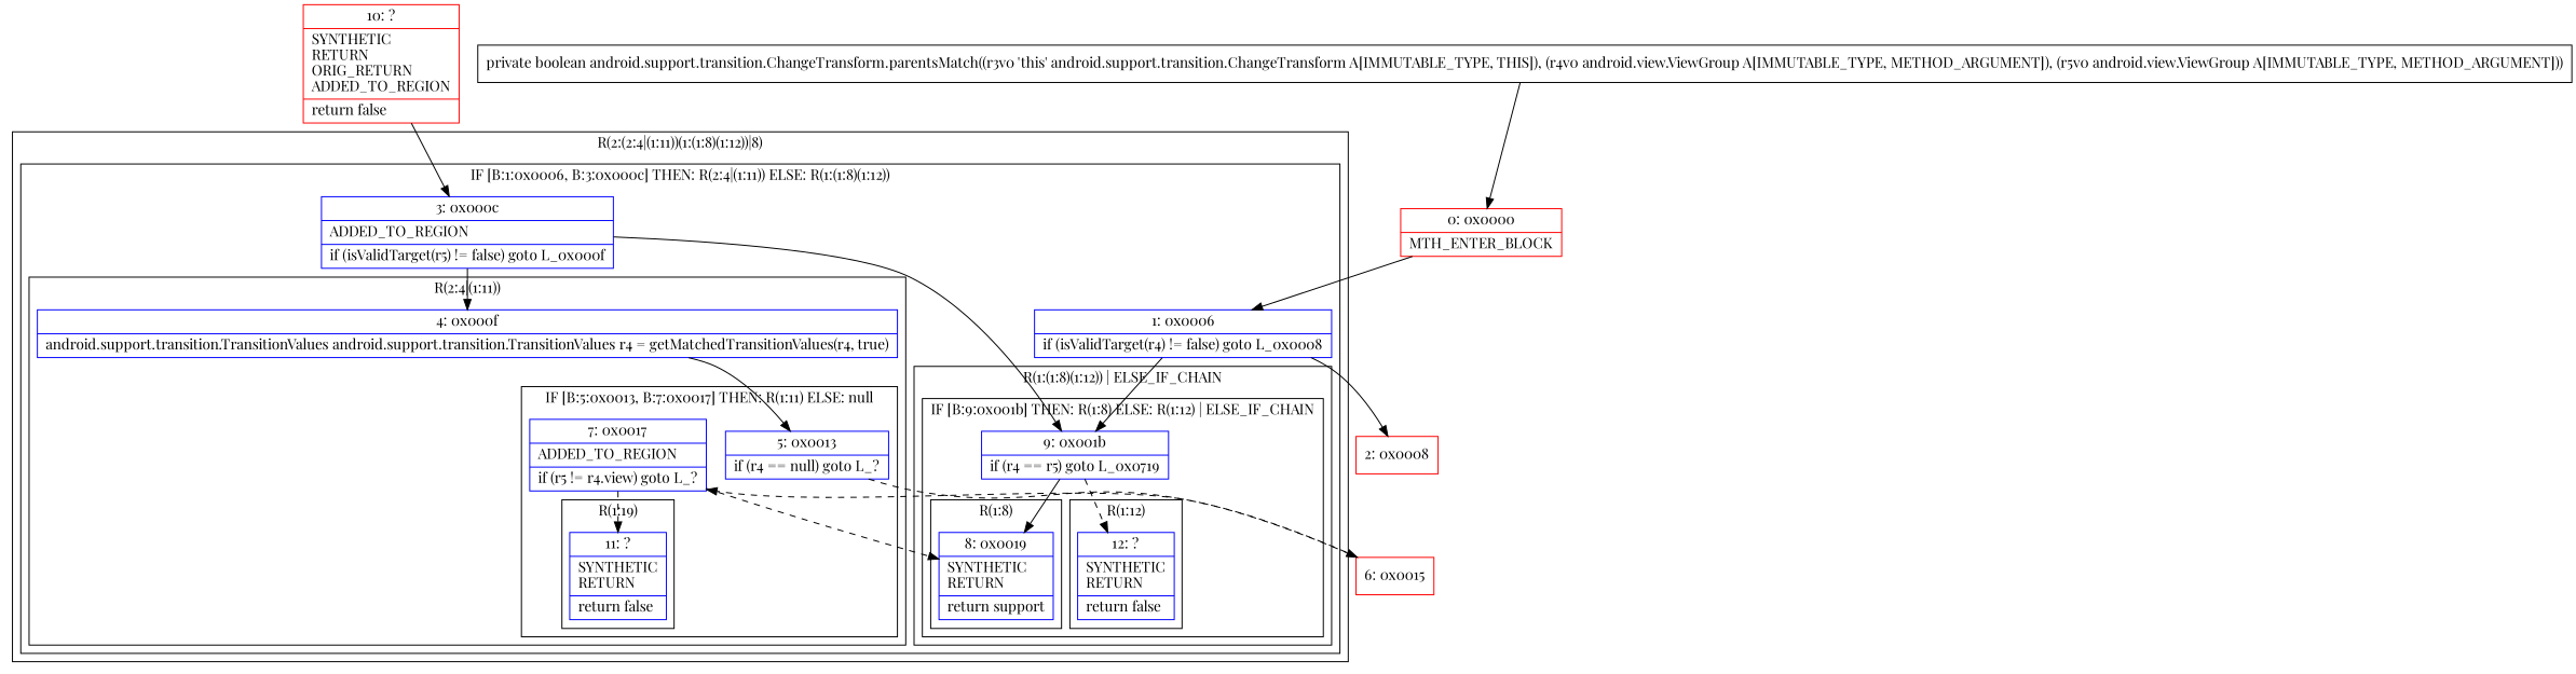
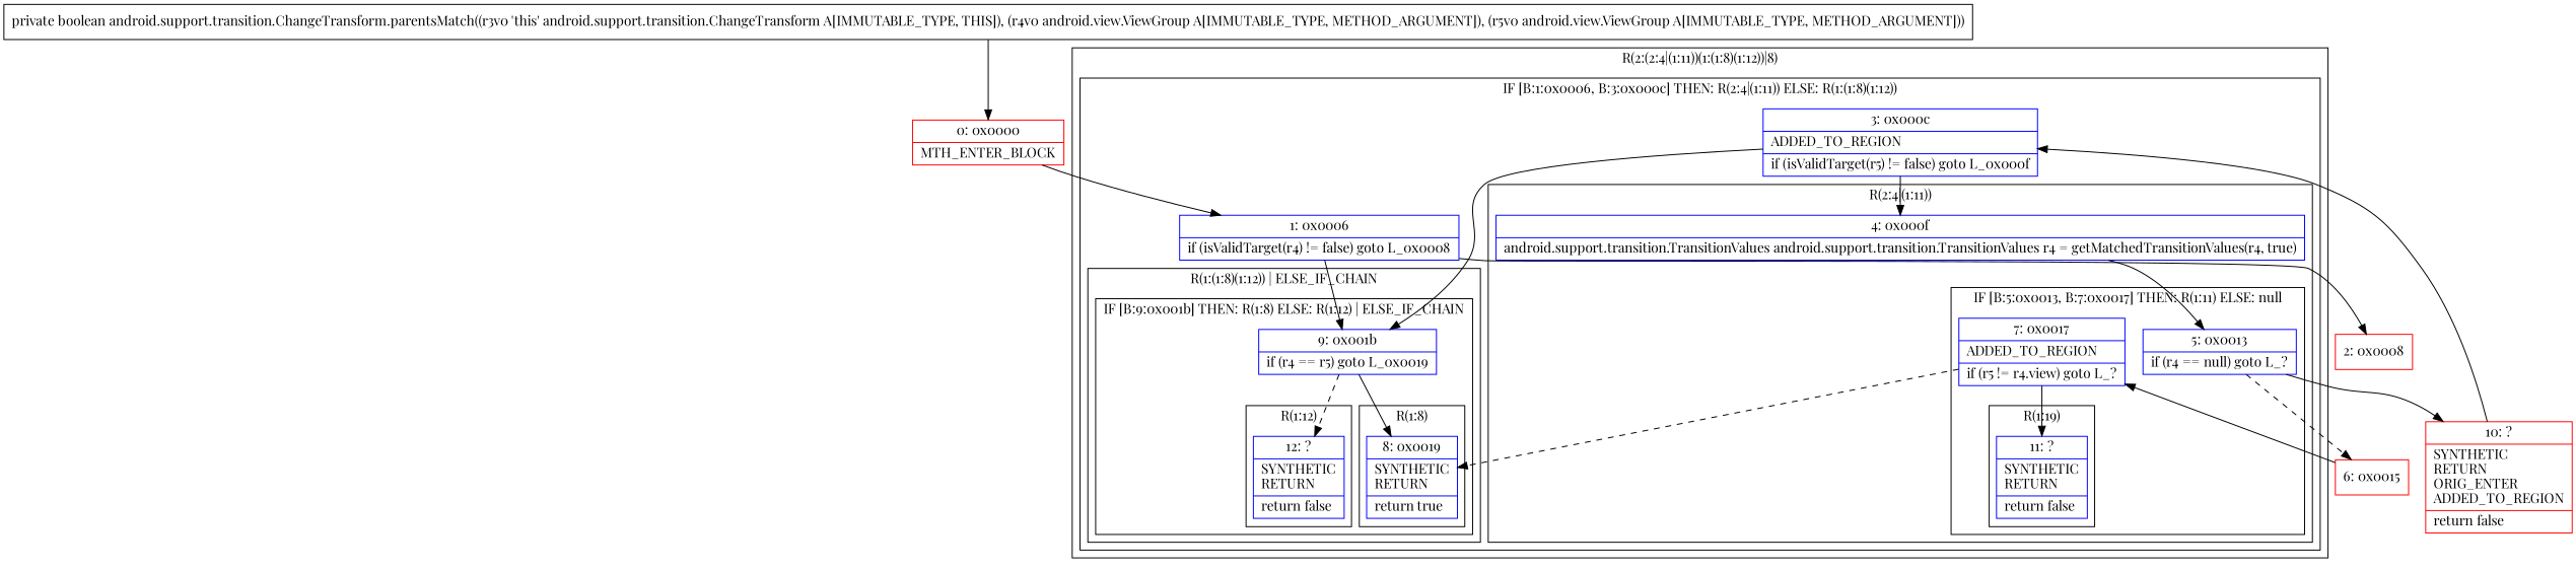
  digraph {
    fontname="Playfair Display"
    node [color=blue fontname="Playfair Display" shape=record]
    edge [fontname="Playfair Display"]
    n1 [label="{11\:\ ?|SYNTHETIC\lRETURN\l|return false\l}"]
    n2 [label="{5\:\ 0x0013|if (r4 == null) goto L_?\l}"]
    n3 [label="{7\:\ 0x0017|ADDED_TO_REGION\l|if (r5 != r4.view) goto L_?\l}"]
    n4 [label="{4\:\ 0x000f|android.support.transition.TransitionValues android.support.transition.TransitionValues r4 = getMatchedTransitionValues(r4, true)\l}"]
-   n5 [label="{8\:\ 0x0019|SYNTHETIC\lRETURN\l|return support\l}"]
+   n5 [label="{8\:\ 0x0019|SYNTHETIC\lRETURN\l|return true\l}"]
    n6 [label="{12\:\ ?|SYNTHETIC\lRETURN\l|return false\l}"]
-   n7 [label="{9\:\ 0x001b|if (r4 == r5) goto L_0x0719\l}"]
+   n7 [label="{9\:\ 0x001b|if (r4 == r5) goto L_0x0019\l}"]
    n8 [label="{1\:\ 0x0006|if (isValidTarget(r4) != false) goto L_0x0008\l}"]
    n9 [label="{3\:\ 0x000c|ADDED_TO_REGION\l|if (isValidTarget(r5) != false) goto L_0x000f\l}"]
    n10 [color=red label="{6\:\ 0x0015}"]
-   n11 [color=red label="{10\:\ ?|SYNTHETIC\lRETURN\lORIG_RETURN\lADDED_TO_REGION\l|return false\l}"]
+   n11 [color=red label="{10\:\ ?|SYNTHETIC\lRETURN\lORIG_ENTER\lADDED_TO_REGION\l|return false\l}"]
    n12 [color=red label="{2\:\ 0x0008}"]
    n13 [color=red label="{0\:\ 0x0000|MTH_ENTER_BLOCK\l}"]
    n14 [label="{private boolean android.support.transition.ChangeTransform.parentsMatch((r3v0 'this' android.support.transition.ChangeTransform A[IMMUTABLE_TYPE, THIS]), (r4v0 android.view.ViewGroup A[IMMUTABLE_TYPE, METHOD_ARGUMENT]), (r5v0 android.view.ViewGroup A[IMMUTABLE_TYPE, METHOD_ARGUMENT])) }" color=""]
    subgraph cluster_1 {
      label="R(2:(2:4|(1:11))(1:(1:8)(1:12))|8)"
      subgraph cluster_2 {
        label="IF [B:1:0x0006, B:3:0x000c] THEN: R(2:4|(1:11)) ELSE: R(1:(1:8)(1:12))"
        n8
        n9
        subgraph cluster_3 {
          label="R(2:4|(1:11))"
          n4
          subgraph cluster_4 {
            label="IF [B:5:0x0013, B:7:0x0017] THEN: R(1:11) ELSE: null"
            n2
            n3
            subgraph cluster_5 {
              label="R(1:19)"
              n1
            }
          }
        }
        subgraph cluster_6 {
          label="R(1:(1:8)(1:12)) | ELSE_IF_CHAIN\l"
          subgraph cluster_7 {
            label="IF [B:9:0x001b] THEN: R(1:8) ELSE: R(1:12) | ELSE_IF_CHAIN\l"
            n7
            subgraph cluster_8 {
              label="R(1:8)"
              n5
            }
            subgraph cluster_9 {
              label="R(1:12)"
              n6
            }
          }
        }
      }
    }
    n2 -> n10 [style=dashed]
-   n3 -> n1 [style=dashed]
+   n2 -> n11
+   n3 -> n1
    n3 -> n5 [style=dashed]
    n4 -> n2
    n7 -> n5
    n7 -> n6 [style=dashed]
    n8 -> n7 [style=solid]
    n8 -> n12
    n9 -> n4
    n9 -> n7 [style=solid]
-   n10 -> n3 [style=dashed]
+   n10 -> n3
    n11 -> n9
    n13 -> n8
    n14 -> n13
  }
